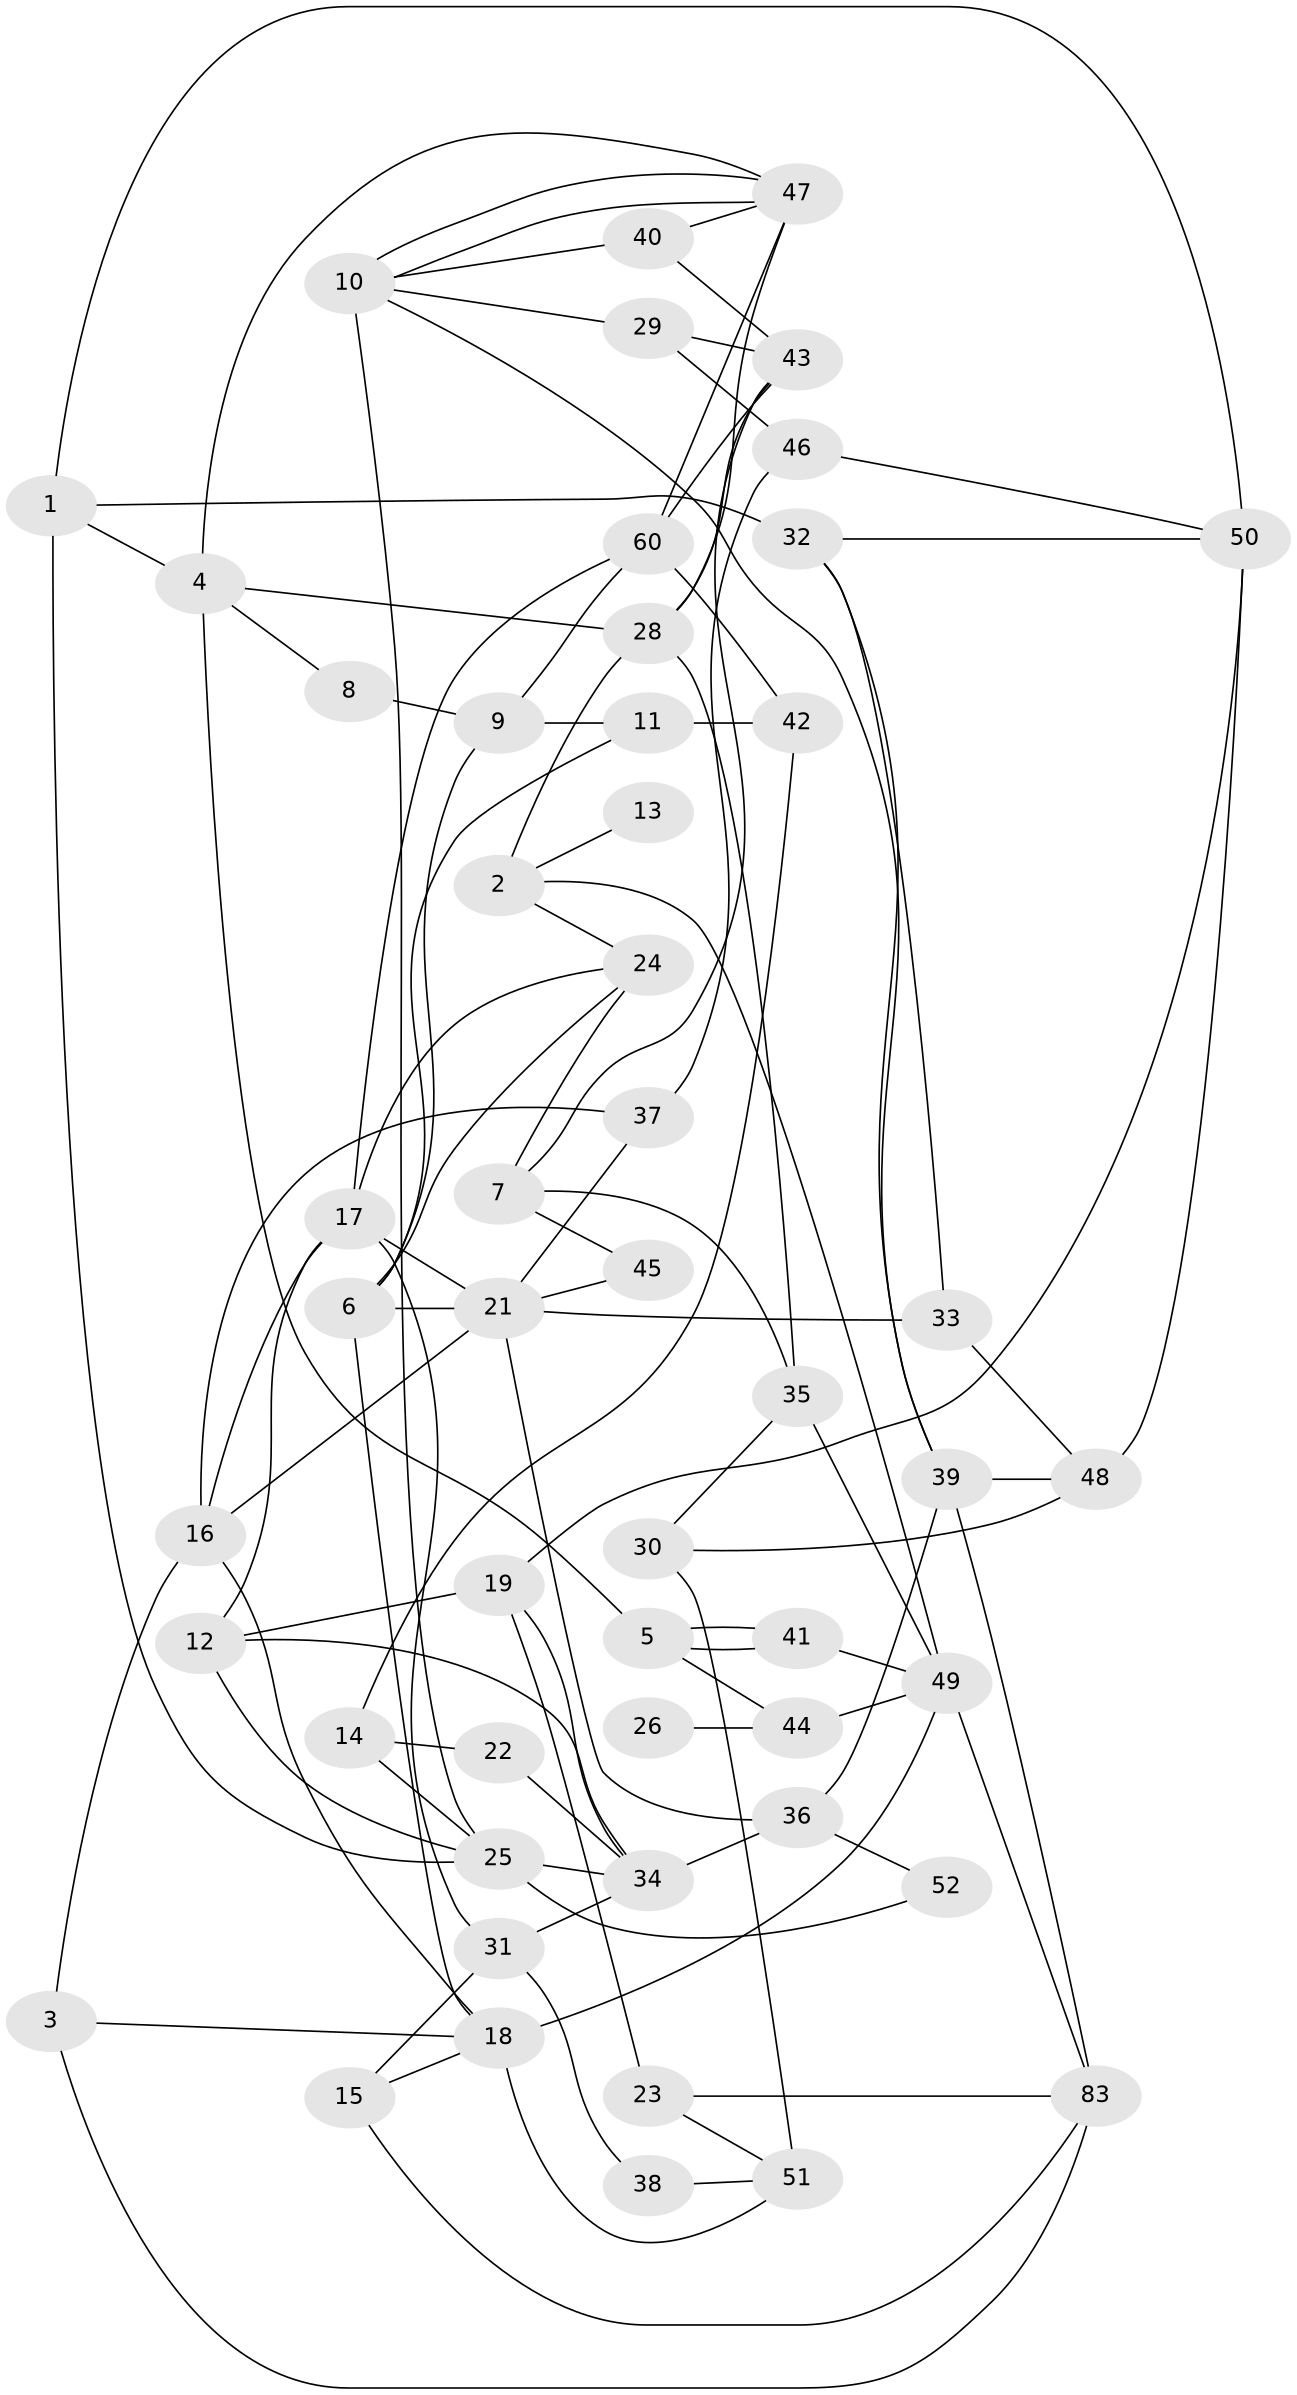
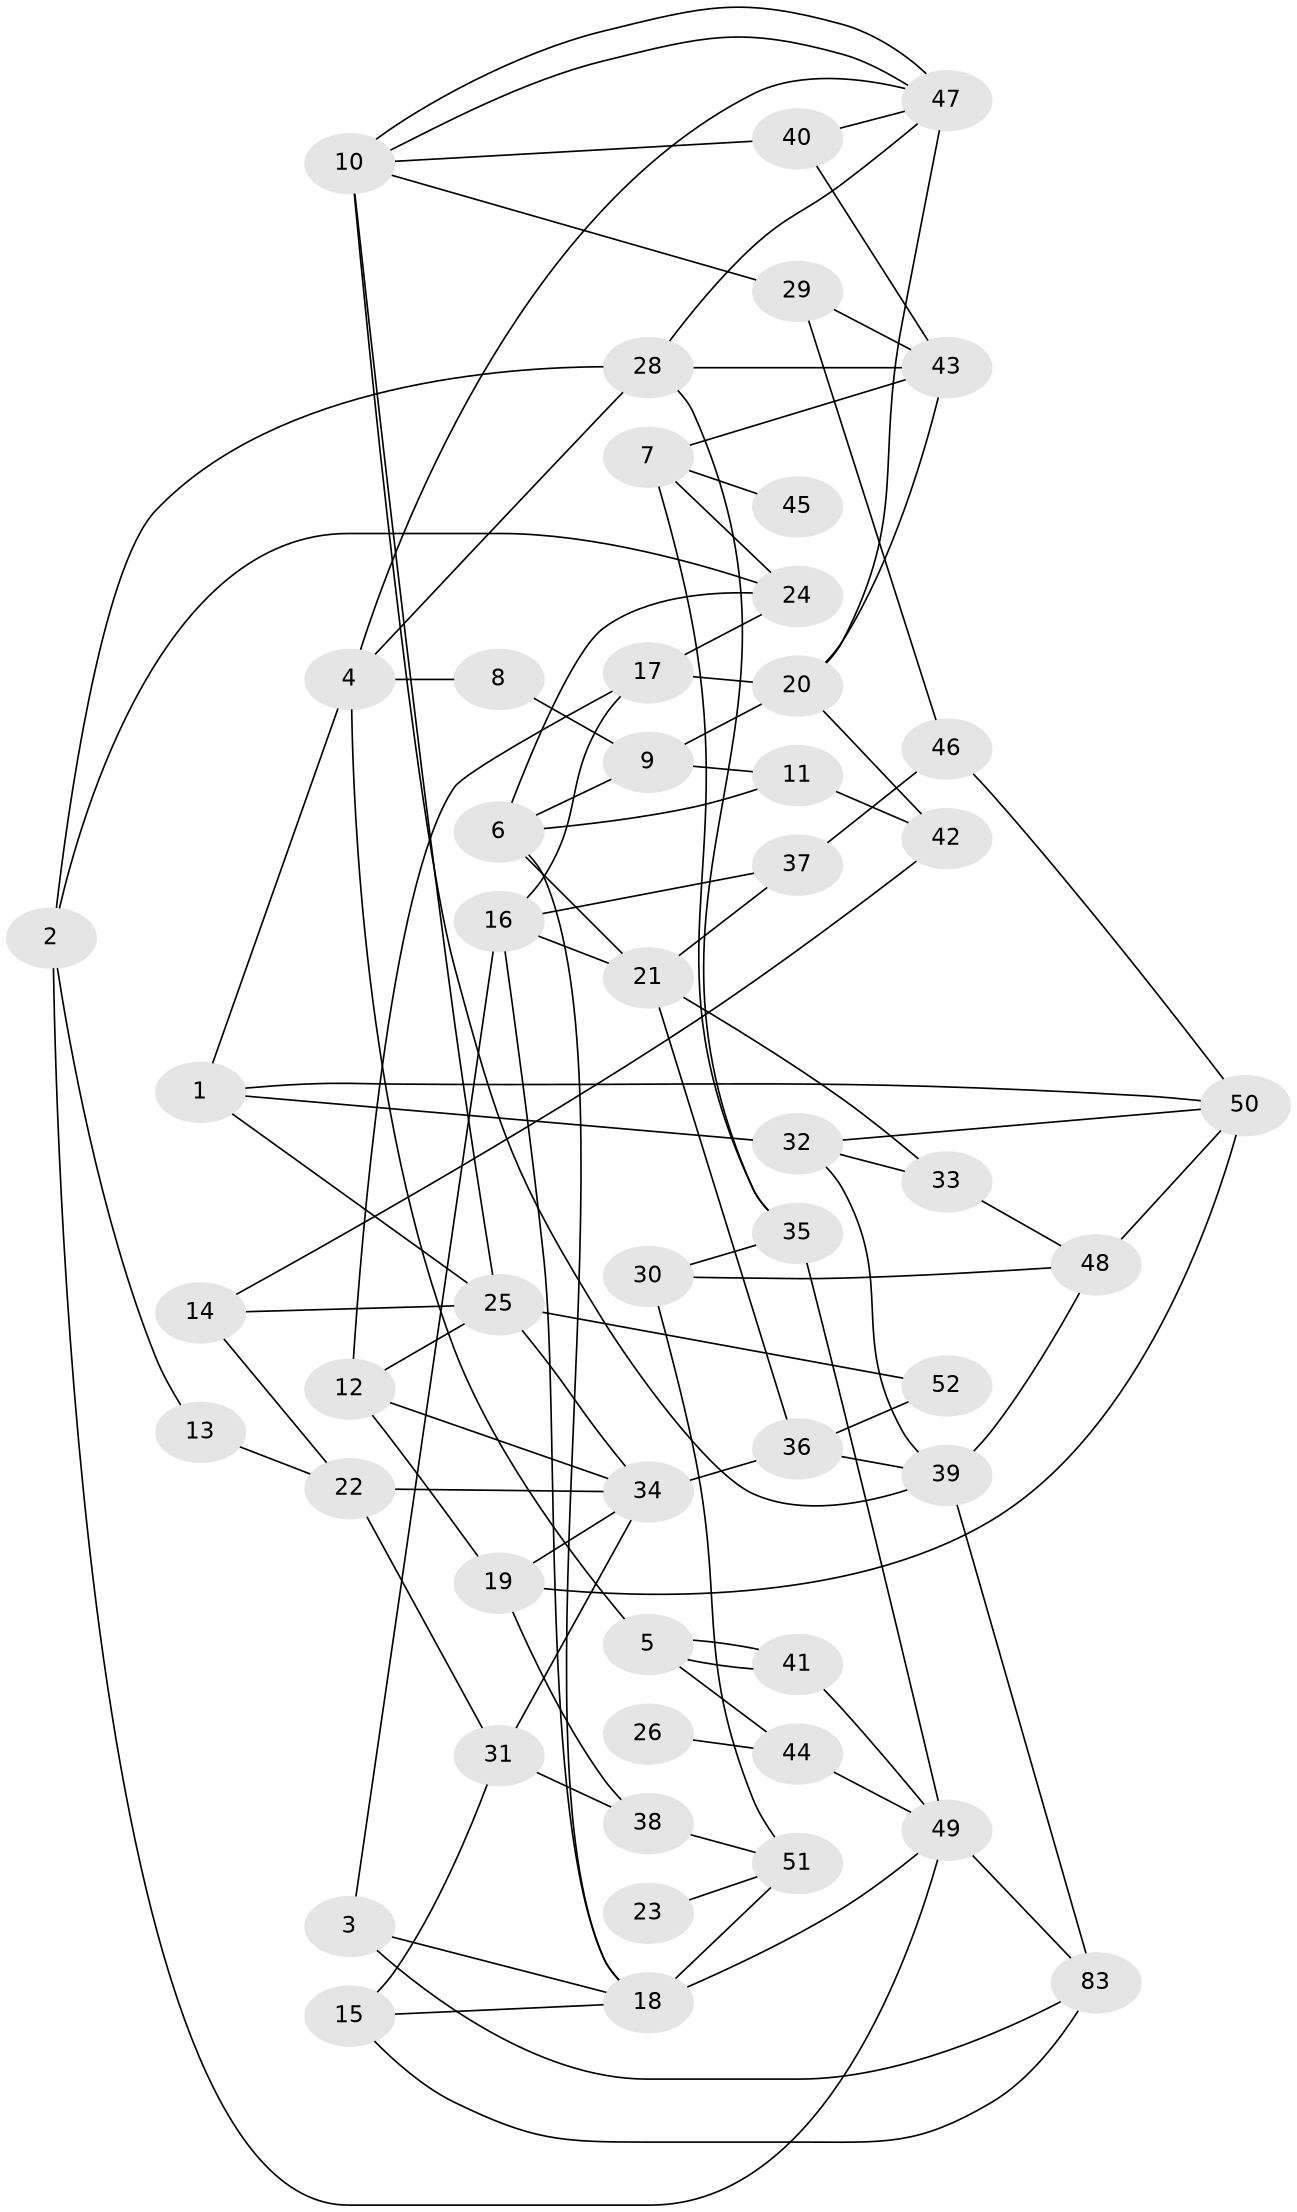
  graph {
    fontname="DejaVu Sans"
    rankdir=LR
    node [color=gray90 fontname="DejaVu Sans" style=filled]
    edge [fontname="DejaVu Sans"]
    1
    4
    25
    32
    50
    28
    5
    8
    47
    34
    52
    39
    33
    2
    13
    24
    49
    22
    35
    43
    n21 [label=83]
    3
    16
    18
    21
    17
    37
    51
    41
    44
    9
    6
    11
-   20 [label=60]
+   20
    42
    45
    36
    7
    10
    29
    40
    46
    48
    12
    19
    23
    31
    14
    15
    38
    26
    30
    1 -- 4
    1 -- 25
    1 -- 32
    1 -- 50
    4 -- 28
    4 -- 5
    4 -- 8
    4 -- 47
    25 -- 34
    25 -- 52
    32 -- 50
    32 -- 39
    32 -- 33
    28 -- 47
    28 -- 35
    28 -- 43
    5 -- 41
    5 -- 41
    5 -- 44
    8 -- 9
    34 -- 36
    39 -- n21
    39 -- 48
    33 -- 48
    2 -- 28
    2 -- 13
    2 -- 24
    2 -- 49
+   13 -- 22
    49 -- n21
    22 -- 34
-   17 -- 31
+   22 -- 31
    35 -- 49
    3 -- n21
    3 -- 16
    3 -- 18
    16 -- 18
    16 -- 21
    16 -- 17
    16 -- 37
    18 -- 49
    18 -- 51
    21 -- 33
    21 -- 37
-   21 -- 45
    21 -- 36
    17 -- 24
-   17 -- 21
    17 -- 20
    37 -- 46
    41 -- 49
    44 -- 49
    9 -- 11
    9 -- 20
    6 -- 24
    6 -- 18
    6 -- 21
    6 -- 9
    6 -- 11
    11 -- 42
    20 -- 47
    20 -- 43
    20 -- 42
    36 -- 52
    36 -- 39
    7 -- 24
    7 -- 35
    7 -- 43
    7 -- 45
    10 -- 25
    10 -- 47
    10 -- 47
    10 -- 39
    10 -- 29
    10 -- 40
    29 -- 43
    29 -- 46
    40 -- 47
    40 -- 43
    46 -- 50
    48 -- 50
    12 -- 25
    12 -- 34
    12 -- 17
    12 -- 19
    19 -- 50
    19 -- 34
-   19 -- 23
-   23 -- n21
+   19 -- 38
    23 -- 51
    31 -- 34
    31 -- 38
    14 -- 25
    14 -- 22
    14 -- 42
    15 -- n21
    15 -- 18
    15 -- 31
    38 -- 51
    26 -- 44
    30 -- 35
    30 -- 51
    30 -- 48
  }
